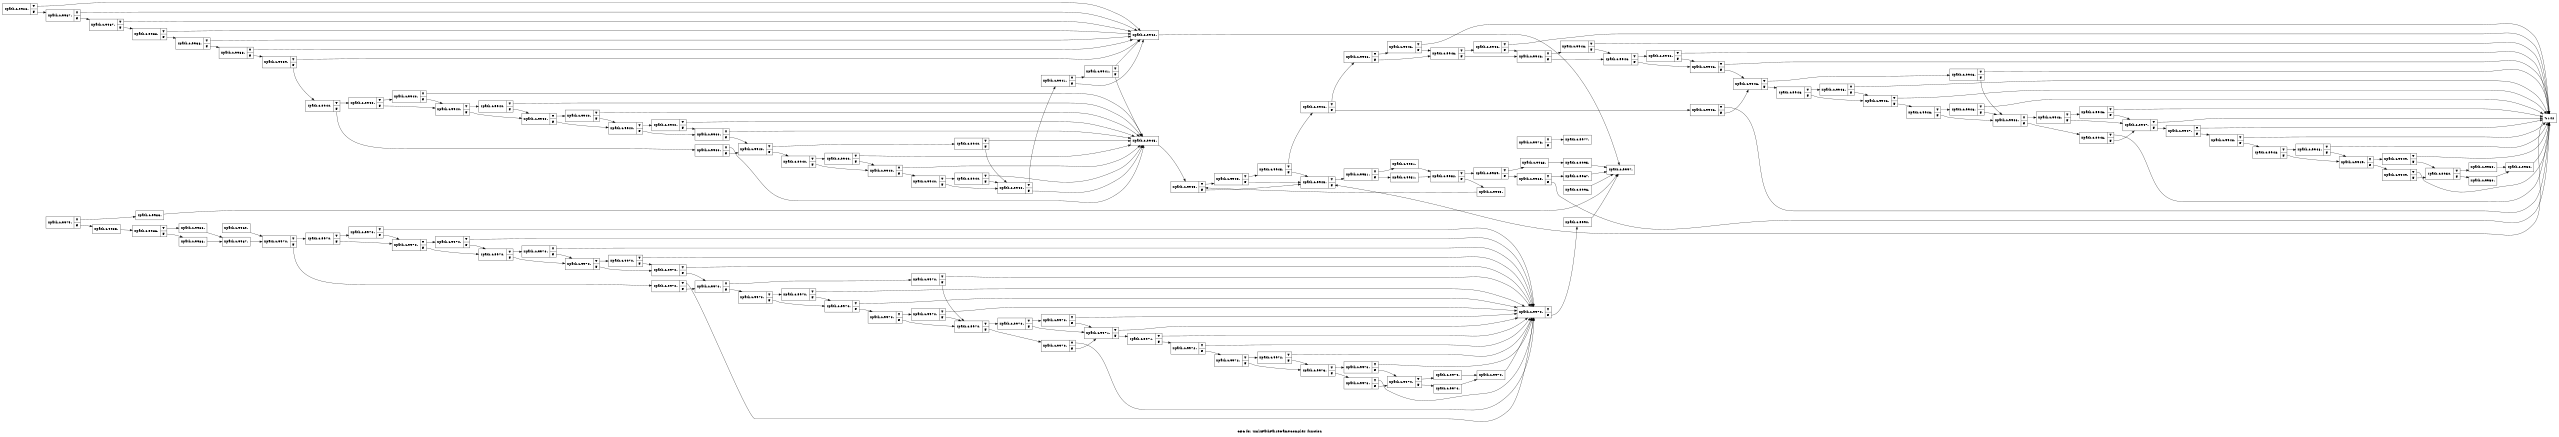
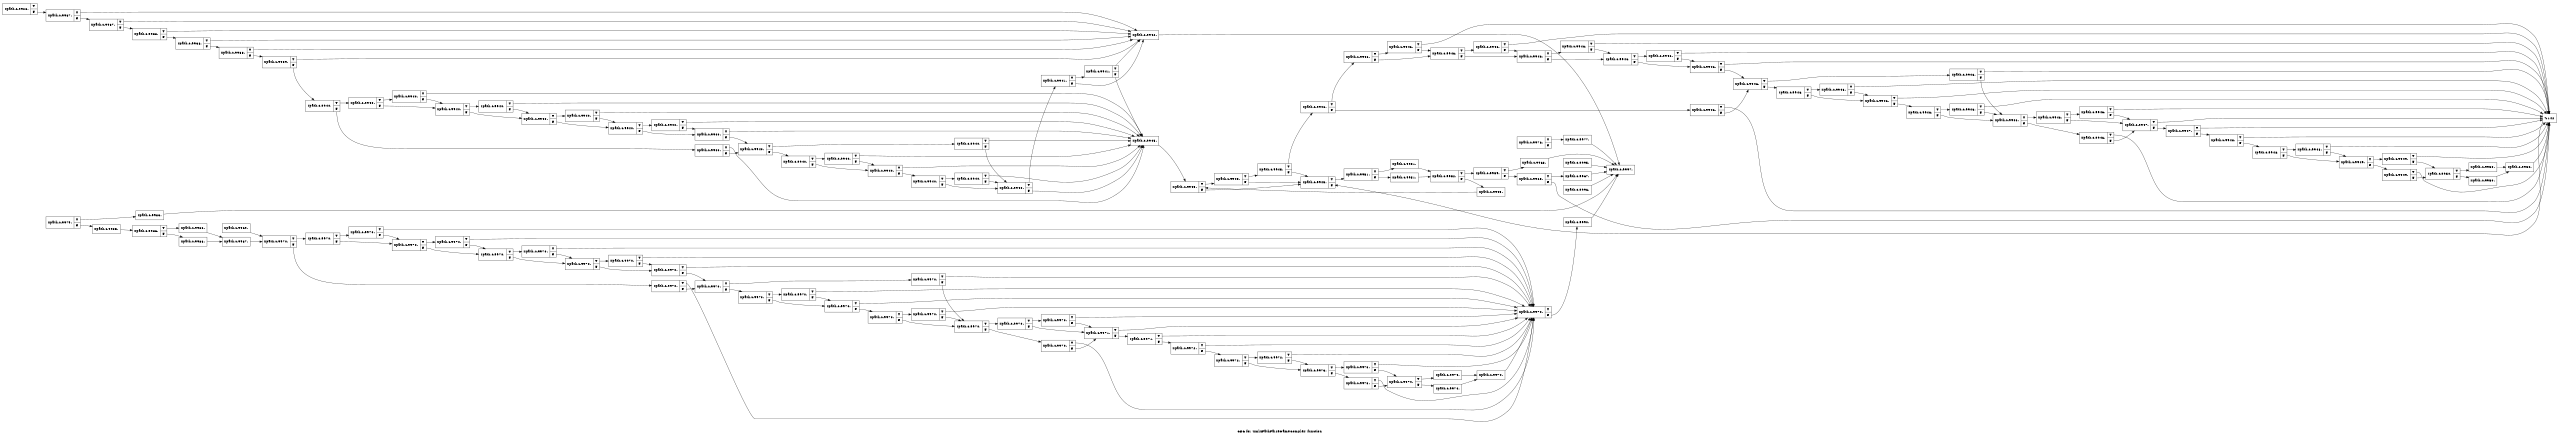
  digraph {
    label="CFG for 'xmlXPathParseNameComplex' function"
    rankdir=LR
    node [shape=record]
    edge [tailport=s0]
    n1 [label="{xpath.c:9928:|{<s0>T|<s1>F}}"]
    n2 [label="{xpath.c:9942:}"]
    n3 [label="{xpath.c:9937:|{<s0>T|<s1>F}}"]
    n4 [label="{xpath.c:9997:}"]
    n5 [label="{xpath.c:9937:|{<s0>T|<s1>F}}"]
    n6 [label="{xpath.c:9938:|{<s0>T|<s1>F}}"]
    n7 [label="{xpath.c:9938:|{<s0>T|<s1>F}}"]
    n8 [label="{xpath.c:9938:|{<s0>T|<s1>F}}"]
    n9 [label="{xpath.c:9939:|{<s0>T|<s1>F}}"]
    n10 [label="{xpath.c:9940:|{<s0>T|<s1>F}}"]
    n11 [label="{xpath.c:9940:|{<s0>T|<s1>F}}"]
    n12 [label="{xpath.c:9940:|{<s0>T|<s1>F}}"]
    n13 [label="{xpath.c:9940:|{<s0>T|<s1>F}}"]
    n14 [label="{xpath.c:9940:|{<s0>T|<s1>F}}"]
    n15 [label="{xpath.c:9945:}"]
    n16 [label="{xpath.c:9940:|{<s0>T|<s1>F}}"]
    n17 [label="{xpath.c:9940:|{<s0>T|<s1>F}}"]
    n18 [label="{xpath.c:9940:|{<s0>T|<s1>F}}"]
    n19 [label="{xpath.c:9945:|{<s0>T|<s1>F}}"]
    n20 [label="{xpath.c:9940:|{<s0>T|<s1>F}}"]
    n21 [label="{xpath.c:9940:|{<s0>T|<s1>F}}"]
    n22 [label="{xpath.c:9940:|{<s0>T|<s1>F}}"]
    n23 [label="{xpath.c:9940:|{<s0>T|<s1>F}}"]
    n24 [label="{xpath.c:9945:|{<s0>T|<s1>F}}"]
    n25 [label="{xpath.c:9945:|{<s0>T|<s1>F}}"]
    n26 [label="{xpath.c:9940:|{<s0>T|<s1>F}}"]
    n27 [label="{xpath.c:9940:|{<s0>T|<s1>F}}"]
    n28 [label="{xpath.c:9940:|{<s0>T|<s1>F}}"]
    n29 [label="{xpath.c:9940:|{<s0>T|<s1>F}}"]
    n30 [label="{xpath.c:9940:|{<s0>T|<s1>F}}"]
    n31 [label="{xpath.c:9941:|{<s0>T|<s1>F}}"]
    n32 [label="{xpath.c:9940:|{<s0>T|<s1>F}}"]
    n33 [label="{xpath.c:9941:|{<s0>T|<s1>F}}"]
    n34 [label="{xpath.c:9940:|{<s0>T|<s1>F}}"]
    n35 [label="{xpath.c:9945:|{<s0>T|<s1>F}}"]
    n36 [label="{xpath.c:9951:|{<s0>T|<s1>F}}"]
    n37 [label="{xpath.c:9946:|{<s0>T|<s1>F}}"]
    n38 [label="{xpath.c:9951:}"]
    n39 [label="{xpath.c:9951:}"]
    n40 [label="{xpath.c:9946:|{<s0>T|<s1>F}}"]
    n41 [label="{xpath.c:9946:|{<s0>T|<s1>F}}"]
    n42 [label="{xpath.c:9946:|{<s0>T|<s1>F}}"]
    n43 [label="{xpath.c:9946:|{<s0>T|<s1>F}}"]
    n44 [label="{%142}"]
    n45 [label="{xpath.c:9946:|{<s0>T|<s1>F}}"]
    n46 [label="{xpath.c:9946:|{<s0>T|<s1>F}}"]
    n47 [label="{xpath.c:9946:|{<s0>T|<s1>F}}"]
    n48 [label="{xpath.c:9946:|{<s0>T|<s1>F}}"]
    n49 [label="{xpath.c:9946:|{<s0>T|<s1>F}}"]
    n50 [label="{xpath.c:9946:|{<s0>T|<s1>F}}"]
    n51 [label="{xpath.c:9946:|{<s0>T|<s1>F}}"]
    n52 [label="{xpath.c:9946:|{<s0>T|<s1>F}}"]
    n53 [label="{xpath.c:9946:|{<s0>T|<s1>F}}"]
    n54 [label="{xpath.c:9946:|{<s0>T|<s1>F}}"]
    n55 [label="{xpath.c:9946:|{<s0>T|<s1>F}}"]
    n56 [label="{xpath.c:9946:|{<s0>T|<s1>F}}"]
    n57 [label="{xpath.c:9946:|{<s0>T|<s1>F}}"]
    n58 [label="{xpath.c:9946:|{<s0>T|<s1>F}}"]
    n59 [label="{xpath.c:9946:|{<s0>T|<s1>F}}"]
    n60 [label="{xpath.c:9946:|{<s0>T|<s1>F}}"]
    n61 [label="{xpath.c:9947:|{<s0>T|<s1>F}}"]
    n62 [label="{xpath.c:9946:|{<s0>T|<s1>F}}"]
    n63 [label="{xpath.c:9947:|{<s0>T|<s1>F}}"]
    n64 [label="{xpath.c:9948:|{<s0>T|<s1>F}}"]
    n65 [label="{xpath.c:9948:|{<s0>T|<s1>F}}"]
    n66 [label="{xpath.c:9948:|{<s0>T|<s1>F}}"]
    n67 [label="{xpath.c:9949:|{<s0>T|<s1>F}}"]
    n68 [label="{xpath.c:9949:|{<s0>T|<s1>F}}"]
    n69 [label="{xpath.c:9949:|{<s0>T|<s1>F}}"]
    n70 [label="{xpath.c:9950:|{<s0>T|<s1>F}}"]
    n71 [label="{xpath.c:9950:}"]
    n72 [label="{xpath.c:9950:}"]
    n73 [label="{xpath.c:9950:}"]
    n74 [label="{xpath.c:9952:|{<s0>T|<s1>F}}"]
    n75 [label="{xpath.c:9995:}"]
    n76 [label="{xpath.c:9996:}"]
    n77 [label="{xpath.c:9959:|{<s0>T|<s1>F}}"]
    n78 [label="{xpath.c:9945:}"]
    n79 [label="{xpath.c:9963:}"]
    n80 [label="{xpath.c:9965:|{<s0>T|<s1>F}}"]
    n81 [label="{xpath.c:9967:}"]
    n82 [label="{xpath.c:9969:}"]
    n83 [label="{xpath.c:9970:|{<s0>T|<s1>F}}"]
    n84 [label="{xpath.c:9970:|{<s0>T|<s1>F}}"]
    n85 [label="{xpath.c:9970:|{<s0>T|<s1>F}}"]
    n86 [label="{xpath.c:9970:|{<s0>T|<s1>F}}"]
    n87 [label="{xpath.c:9970:|{<s0>T|<s1>F}}"]
    n88 [label="{xpath.c:9970:|{<s0>T|<s1>F}}"]
    n89 [label="{xpath.c:9970:|{<s0>T|<s1>F}}"]
    n90 [label="{xpath.c:9970:|{<s0>T|<s1>F}}"]
    n91 [label="{xpath.c:9970:|{<s0>T|<s1>F}}"]
    n92 [label="{xpath.c:9990:}"]
    n93 [label="{xpath.c:9970:|{<s0>T|<s1>F}}"]
    n94 [label="{xpath.c:9970:|{<s0>T|<s1>F}}"]
    n95 [label="{xpath.c:9970:|{<s0>T|<s1>F}}"]
    n96 [label="{xpath.c:9970:|{<s0>T|<s1>F}}"]
    n97 [label="{xpath.c:9970:|{<s0>T|<s1>F}}"]
    n98 [label="{xpath.c:9970:|{<s0>T|<s1>F}}"]
    n99 [label="{xpath.c:9970:|{<s0>T|<s1>F}}"]
    n100 [label="{xpath.c:9970:|{<s0>T|<s1>F}}"]
    n101 [label="{xpath.c:9970:|{<s0>T|<s1>F}}"]
    n102 [label="{xpath.c:9970:|{<s0>T|<s1>F}}"]
    n103 [label="{xpath.c:9970:|{<s0>T|<s1>F}}"]
    n104 [label="{xpath.c:9970:|{<s0>T|<s1>F}}"]
    n105 [label="{xpath.c:9970:|{<s0>T|<s1>F}}"]
    n106 [label="{xpath.c:9971:|{<s0>T|<s1>F}}"]
    n107 [label="{xpath.c:9970:|{<s0>T|<s1>F}}"]
    n108 [label="{xpath.c:9971:|{<s0>T|<s1>F}}"]
    n109 [label="{xpath.c:9972:|{<s0>T|<s1>F}}"]
    n110 [label="{xpath.c:9972:|{<s0>T|<s1>F}}"]
    n111 [label="{xpath.c:9972:|{<s0>T|<s1>F}}"]
    n112 [label="{xpath.c:9973:|{<s0>T|<s1>F}}"]
    n113 [label="{xpath.c:9973:|{<s0>T|<s1>F}}"]
    n114 [label="{xpath.c:9973:|{<s0>T|<s1>F}}"]
    n115 [label="{xpath.c:9974:|{<s0>T|<s1>F}}"]
    n116 [label="{xpath.c:9974:}"]
    n117 [label="{xpath.c:9974:}"]
    n118 [label="{xpath.c:9974:}"]
    n119 [label="{xpath.c:9976:|{<s0>T|<s1>F}}"]
    n120 [label="{xpath.c:9977:}"]
    n121 [label="{xpath.c:9986:|{<s0>T|<s1>F}}"]
    n122 [label="{xpath.c:9986:}"]
    n123 [label="{xpath.c:9986:}"]
    n124 [label="{xpath.c:9979:|{<s0>T|<s1>F}}"]
    n125 [label="{xpath.c:9983:}"]
    n126 [label="{xpath.c:9985:}"]
    n127 [label="{xpath.c:9987:}"]
-   n1 -> n2
    n1 -> n3 [tailport=s1]
    n2 -> n4
    n3 -> n2
    n3 -> n5 [tailport=s1]
    n5 -> n2
    n5 -> n6 [tailport=s1]
    n6 -> n2
    n6 -> n7 [tailport=s1]
    n7 -> n2
    n7 -> n8 [tailport=s1]
    n8 -> n2
    n8 -> n9 [tailport=s1]
    n9 -> n2
    n9 -> n10 [tailport=s1]
    n10 -> n11
    n10 -> n12 [tailport=s1]
    n11 -> n13
    n11 -> n14 [tailport=s1]
    n12 -> n15
    n12 -> n16 [tailport=s1]
    n13 -> n14 [tailport=s1]
    n13 -> n15
    n14 -> n17
    n14 -> n18 [tailport=s1]
    n15 -> n19
    n16 -> n20
    n16 -> n21 [tailport=s1]
    n17 -> n15
    n17 -> n18 [tailport=s1]
    n18 -> n22
    n18 -> n23 [tailport=s1]
    n19 -> n24
    n19 -> n25 [tailport=s1]
    n20 -> n15
    n20 -> n28 [tailport=s1]
    n21 -> n29
    n21 -> n30 [tailport=s1]
    n22 -> n15
    n22 -> n23 [tailport=s1]
    n23 -> n26
    n23 -> n27 [tailport=s1]
    n24 -> n25 [tailport=s1]
    n24 -> n35
    n25 -> n36
    n26 -> n15
    n26 -> n27 [tailport=s1]
    n27 -> n15
    n27 -> n16 [tailport=s1]
    n28 -> n15 [tailport=s1]
    n28 -> n31
    n29 -> n15
    n29 -> n30 [tailport=s1]
    n30 -> n15
    n30 -> n32 [tailport=s1]
    n31 -> n2 [tailport=s1]
    n31 -> n33
    n32 -> n28 [tailport=s1]
    n32 -> n34
    n33 -> n2
    n33 -> n15 [tailport=s1]
    n34 -> n15
    n34 -> n28 [tailport=s1]
    n35 -> n25 [tailport=s1]
    n35 -> n37
    n36 -> n38
    n36 -> n39 [tailport=s1]
    n37 -> n40
    n37 -> n41 [tailport=s1]
    n38 -> n74
    n39 -> n74
    n40 -> n42
    n40 -> n43 [tailport=s1]
    n41 -> n44
    n41 -> n45 [tailport=s1]
    n42 -> n43 [tailport=s1]
    n42 -> n44
    n43 -> n46
    n43 -> n47 [tailport=s1]
    n44 -> n25
    n45 -> n48
    n45 -> n49 [tailport=s1]
    n46 -> n44
    n46 -> n47 [tailport=s1]
    n47 -> n50
    n47 -> n51 [tailport=s1]
    n48 -> n44
    n48 -> n54 [tailport=s1]
    n49 -> n55
    n49 -> n56 [tailport=s1]
    n50 -> n44
    n50 -> n51 [tailport=s1]
    n51 -> n52
    n51 -> n53 [tailport=s1]
    n52 -> n44
    n52 -> n53 [tailport=s1]
    n53 -> n44
    n53 -> n45 [tailport=s1]
    n54 -> n57
    n54 -> n58 [tailport=s1]
    n55 -> n44
    n55 -> n56 [tailport=s1]
    n56 -> n44
    n56 -> n59 [tailport=s1]
    n57 -> n60
    n57 -> n61 [tailport=s1]
    n58 -> n44
    n58 -> n61 [tailport=s1]
    n59 -> n54 [tailport=s1]
    n59 -> n62
    n60 -> n44
    n60 -> n61 [tailport=s1]
    n61 -> n44
    n61 -> n63 [tailport=s1]
    n62 -> n44
    n62 -> n54 [tailport=s1]
    n63 -> n44
    n63 -> n64 [tailport=s1]
    n64 -> n44
    n64 -> n65 [tailport=s1]
    n65 -> n66
    n65 -> n67 [tailport=s1]
    n66 -> n44
    n66 -> n67 [tailport=s1]
    n67 -> n68
    n67 -> n69 [tailport=s1]
    n68 -> n44
    n68 -> n70 [tailport=s1]
    n69 -> n44
    n69 -> n70 [tailport=s1]
    n70 -> n71
    n70 -> n72 [tailport=s1]
    n71 -> n73
    n72 -> n73
    n73 -> n44
    n74 -> n77
    n74 -> n78 [tailport=s1]
    n75 -> n4
    n76 -> n4
    n77 -> n79
    n77 -> n80 [tailport=s1]
    n78 -> n19
-   n79 -> n75
+   n79 -> n4
    n80 -> n44 [tailport=s1]
    n80 -> n81
    n81 -> n4
    n82 -> n83
    n83 -> n84
    n83 -> n85 [tailport=s1]
    n84 -> n86
    n84 -> n87 [tailport=s1]
    n85 -> n88
    n85 -> n89 [tailport=s1]
    n86 -> n87 [tailport=s1]
    n86 -> n88
    n87 -> n90
    n87 -> n91 [tailport=s1]
    n88 -> n92 [tailport=s1]
    n89 -> n93
    n89 -> n94 [tailport=s1]
    n90 -> n88
    n90 -> n91 [tailport=s1]
    n91 -> n95
    n91 -> n96 [tailport=s1]
    n92 -> n4
    n93 -> n88
    n93 -> n99 [tailport=s1]
    n94 -> n100
    n94 -> n101 [tailport=s1]
    n95 -> n88
    n95 -> n96 [tailport=s1]
    n96 -> n97
    n96 -> n98 [tailport=s1]
    n97 -> n88
    n97 -> n98 [tailport=s1]
    n98 -> n88
    n98 -> n89 [tailport=s1]
    n99 -> n102
    n99 -> n103 [tailport=s1]
    n100 -> n88
    n100 -> n101 [tailport=s1]
    n101 -> n88
    n101 -> n104 [tailport=s1]
    n102 -> n105
    n102 -> n106 [tailport=s1]
    n103 -> n88
    n103 -> n106 [tailport=s1]
    n104 -> n99 [tailport=s1]
    n104 -> n107
    n105 -> n88
    n105 -> n106 [tailport=s1]
    n106 -> n88
    n106 -> n108 [tailport=s1]
    n107 -> n88
    n107 -> n99 [tailport=s1]
    n108 -> n88
    n108 -> n109 [tailport=s1]
    n109 -> n88
    n109 -> n110 [tailport=s1]
    n110 -> n111
    n110 -> n112 [tailport=s1]
    n111 -> n88
    n111 -> n112 [tailport=s1]
    n112 -> n113
    n112 -> n114 [tailport=s1]
    n113 -> n88
    n113 -> n115 [tailport=s1]
    n114 -> n88
    n114 -> n115 [tailport=s1]
    n115 -> n116
    n115 -> n117 [tailport=s1]
    n116 -> n118
    n117 -> n118
    n118 -> n88
    n119 -> n120
+   n120 -> n4
    n121 -> n122
    n121 -> n123 [tailport=s1]
    n122 -> n127
    n123 -> n127
    n124 -> n125
    n124 -> n126 [tailport=s1]
    n125 -> n4
    n126 -> n121
    n127 -> n83
  }
